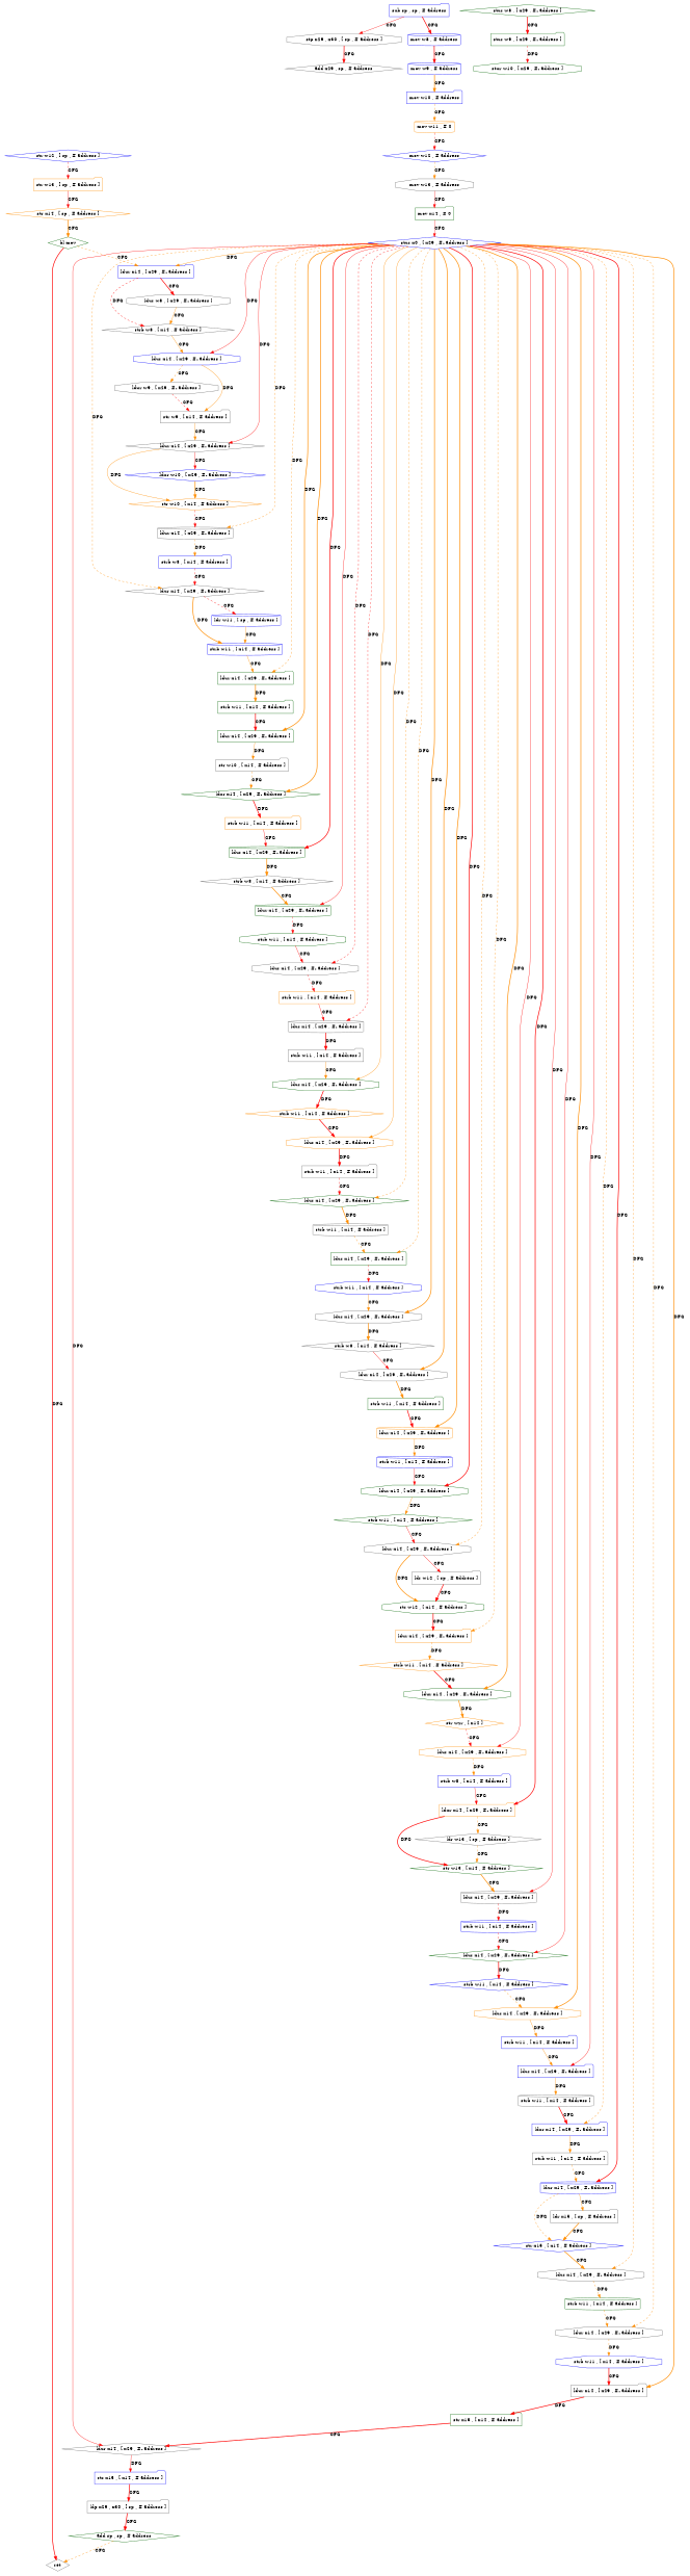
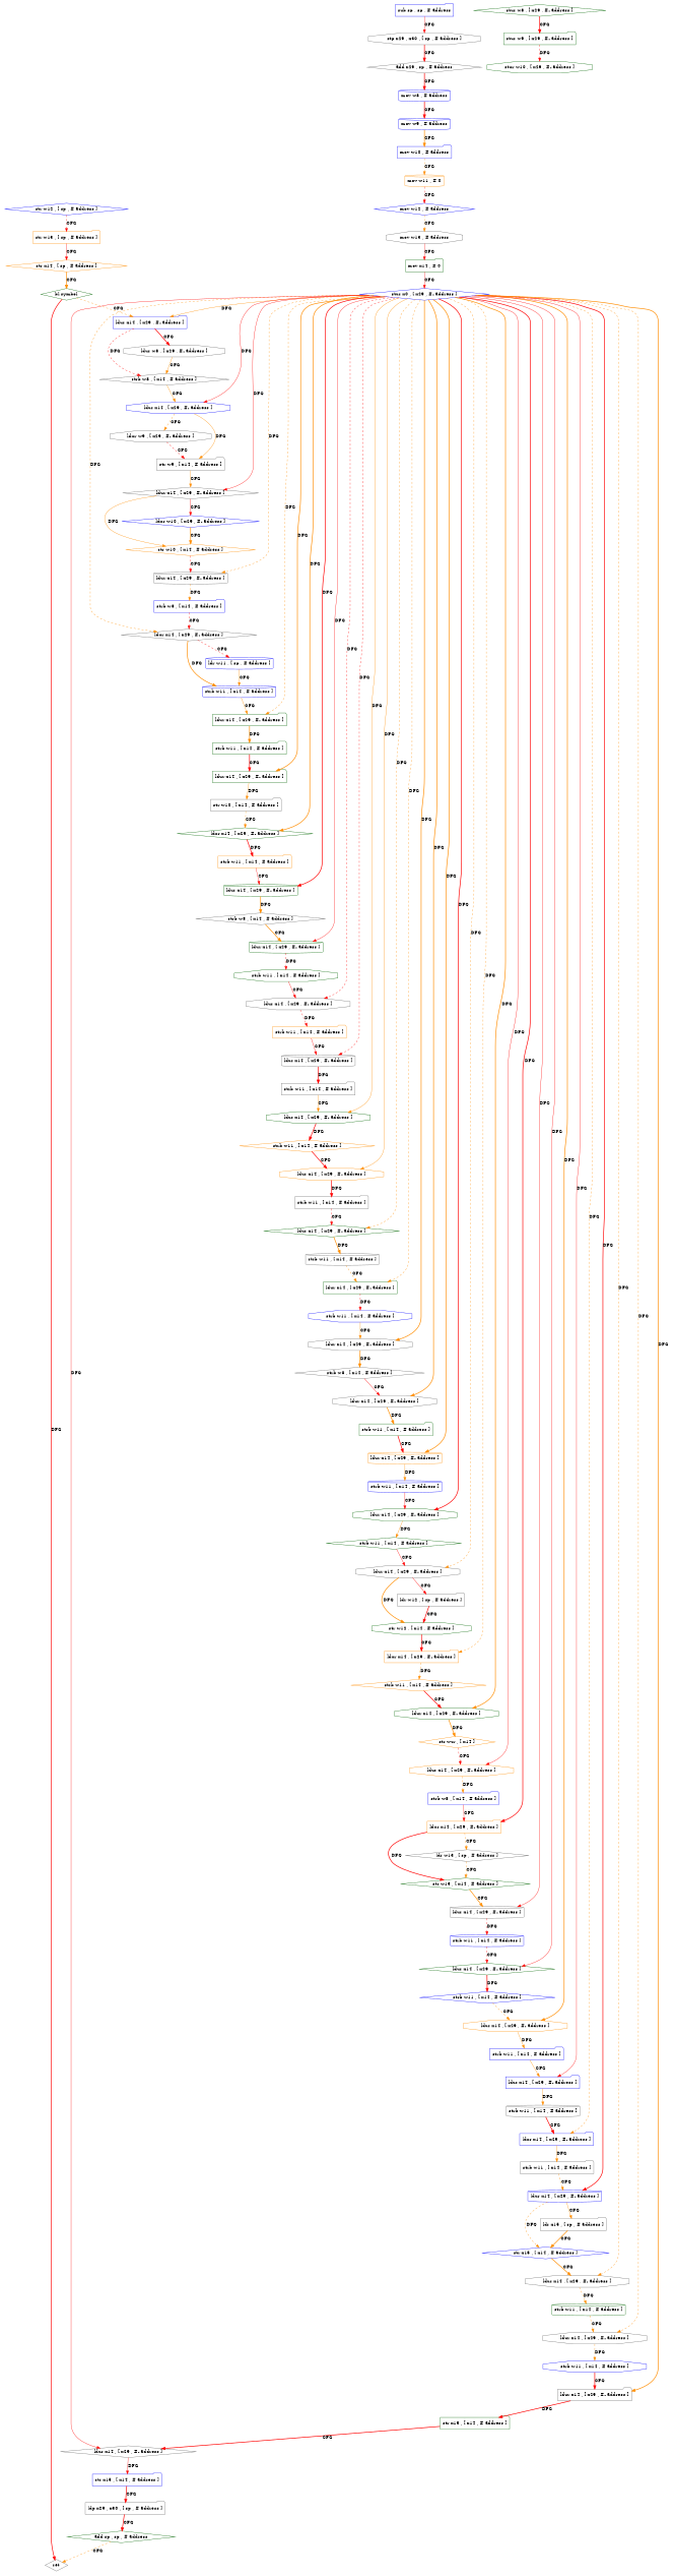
  digraph {
    node [color=gray40 shape=folder]
    edge [color=darkorange style=bold]
    n1 [color=blue label="sub sp , sp , # address"]
    n2 [label="stp x29 , x30 , [ sp , # address ]" shape=octagon]
    n3 [label="add x29 , sp , # address" shape=diamond]
    n4 [color=blue label="mov w8 , # address" shape=cylinder]
    n5 [color=blue label="mov w9 , # address" shape=cylinder]
    n6 [color=blue label="mov w10 , # address"]
    n7 [color=darkorange label="mov w11 , # 0" shape=cylinder]
    n8 [color=blue label="mov w12 , # address" shape=diamond]
    n9 [label="mov w13 , # address" shape=octagon]
    n10 [color=darkgreen label="mov x14 , # 0"]
    n11 [color=blue label="stur x0 , [ x29 , #- address ]" shape=diamond]
    n12 [color=blue label="ldur x14 , [ x29 , #- address ]"]
    n13 [color=blue label="ldur x14 , [ x29 , #- address ]" shape=octagon]
    n14 [label="ldur x14 , [ x29 , #- address ]" shape=diamond]
    n15 [label="ldur x14 , [ x29 , #- address ]" shape=cylinder]
    n16 [label="ldur x14 , [ x29 , #- address ]" shape=diamond]
    n17 [color=darkgreen label="ldur x14 , [ x29 , #- address ]"]
    n18 [color=darkgreen label="ldur x14 , [ x29 , #- address ]"]
    n19 [color=darkgreen label="ldur x14 , [ x29 , #- address ]" shape=diamond]
    n20 [color=darkgreen label="ldur x14 , [ x29 , #- address ]" shape=cylinder]
    n21 [color=darkgreen label="ldur x14 , [ x29 , #- address ]" shape=cylinder]
    n22 [label="ldur x14 , [ x29 , #- address ]" shape=octagon]
    n23 [label="ldur x14 , [ x29 , #- address ]" shape=cylinder]
    n24 [color=darkgreen label="ldur x14 , [ x29 , #- address ]" shape=octagon]
    n25 [color=darkorange label="ldur x14 , [ x29 , #- address ]" shape=octagon]
    n26 [color=darkgreen label="ldur x14 , [ x29 , #- address ]" shape=diamond]
    n27 [color=darkgreen label="ldur x14 , [ x29 , #- address ]"]
    n28 [label="ldur x14 , [ x29 , #- address ]" shape=octagon]
    n29 [label="ldur x14 , [ x29 , #- address ]" shape=octagon]
    n30 [color=darkorange label="ldur x14 , [ x29 , #- address ]" shape=cylinder]
    n31 [color=darkgreen label="ldur x14 , [ x29 , #- address ]" shape=octagon]
    n32 [label="ldur x14 , [ x29 , #- address ]" shape=octagon]
    n33 [color=darkorange label="ldur x14 , [ x29 , #- address ]"]
    n34 [color=darkgreen label="ldur x14 , [ x29 , #- address ]" shape=octagon]
    n35 [color=darkorange label="ldur x14 , [ x29 , #- address ]" shape=octagon]
    n36 [color=darkorange label="ldur x14 , [ x29 , #- address ]"]
    n37 [label="ldur x14 , [ x29 , #- address ]" shape=cylinder]
    n38 [color=darkgreen label="ldur x14 , [ x29 , #- address ]" shape=diamond]
    n39 [color=darkorange label="ldur x14 , [ x29 , #- address ]" shape=octagon]
    n40 [color=blue label="ldur x14 , [ x29 , #- address ]"]
    n41 [color=blue label="ldur x14 , [ x29 , #- address ]"]
    n42 [color=blue label="ldur x14 , [ x29 , #- address ]" shape=cylinder]
    n43 [label="ldur x14 , [ x29 , #- address ]" shape=octagon]
    n44 [label="ldur x14 , [ x29 , #- address ]" shape=octagon]
    n45 [label="ldur x14 , [ x29 , #- address ]"]
    n46 [label="ldur x14 , [ x29 , #- address ]" shape=diamond]
    n47 [label="ldur w8 , [ x29 , #- address ]" shape=octagon]
    n48 [label="strb w8 , [ x14 , # address ]" shape=diamond]
    n49 [label="ldur w9 , [ x29 , #- address ]" shape=octagon]
    n50 [label="str w9 , [ x14 , # address ]"]
    n51 [color=blue label="ldur w10 , [ x29 , #- address ]" shape=diamond]
    n52 [color=darkorange label="str w10 , [ x14 , # address ]" shape=diamond]
    n53 [color=blue label="strb w8 , [ x14 , # address ]"]
    n54 [color=blue label="ldr w11 , [ sp , # address ]" shape=cylinder]
    n55 [color=blue label="strb w11 , [ x14 , # address ]" shape=cylinder]
    n56 [color=darkgreen label="strb w11 , [ x14 , # address ]"]
    n57 [label="str w10 , [ x14 , # address ]"]
    n58 [color=darkorange label="strb w11 , [ x14 , # address ]"]
    n59 [label="strb w8 , [ x14 , # address ]" shape=diamond]
    n60 [color=darkgreen label="strb w11 , [ x14 , # address ]" shape=octagon]
    n61 [color=darkorange label="strb w11 , [ x14 , # address ]"]
    n62 [label="strb w11 , [ x14 , # address ]"]
    n63 [color=darkorange label="strb w11 , [ x14 , # address ]" shape=diamond]
    n64 [label="strb w11 , [ x14 , # address ]"]
    n65 [label="strb w11 , [ x14 , # address ]" shape=cylinder]
    n66 [color=blue label="strb w11 , [ x14 , # address ]" shape=octagon]
    n67 [label="strb w8 , [ x14 , # address ]" shape=diamond]
    n68 [color=darkgreen label="strb w11 , [ x14 , # address ]"]
    n69 [color=blue label="strb w11 , [ x14 , # address ]" shape=cylinder]
    n70 [color=darkgreen label="strb w11 , [ x14 , # address ]" shape=diamond]
    n71 [label="ldr w12 , [ sp , # address ]"]
    n72 [color=darkgreen label="str w12 , [ x14 , # address ]" shape=octagon]
    n73 [color=darkorange label="strb w11 , [ x14 , # address ]" shape=diamond]
    n74 [color=darkorange label="str wzr , [ x14 ]" shape=diamond]
    n75 [color=blue label="strb w8 , [ x14 , # address ]"]
    n76 [label="ldr w13 , [ sp , # address ]" shape=diamond]
    n77 [color=darkgreen label="str w13 , [ x14 , # address ]" shape=diamond]
    n78 [color=blue label="strb w11 , [ x14 , # address ]" shape=cylinder]
    n79 [color=blue label="strb w11 , [ x14 , # address ]" shape=diamond]
    n80 [color=blue label="strb w11 , [ x14 , # address ]"]
    n81 [label="strb w11 , [ x14 , # address ]" shape=cylinder]
    n82 [label="strb w11 , [ x14 , # address ]"]
    n83 [label="ldr x15 , [ sp , # address ]"]
    n84 [color=blue label="str x15 , [ x14 , # address ]" shape=diamond]
    n85 [color=darkgreen label="strb w11 , [ x14 , # address ]" shape=cylinder]
    n86 [color=blue label="strb w11 , [ x14 , # address ]" shape=octagon]
    n87 [color=darkgreen label="str x15 , [ x14 , # address ]"]
    n88 [color=blue label="str x15 , [ x14 , # address ]"]
    n89 [color=darkgreen label="stur w8 , [ x29 , #- address ]" shape=diamond]
    n90 [color=darkgreen label="stur w9 , [ x29 , #- address ]"]
-   n91 [color=darkgreen label="bl mov" shape=diamond]
+   n91 [color=darkgreen label="bl symbol" shape=diamond]
    n92 [label=ret shape=diamond]
    n93 [color=darkgreen label="stur w10 , [ x29 , #- address ]" shape=octagon]
    n94 [color=blue label="str w12 , [ sp , # address ]" shape=diamond]
    n95 [color=darkorange label="str w13 , [ sp , # address ]"]
    n96 [color=darkorange label="str x14 , [ sp , # address ]" shape=diamond]
    n97 [label="ldp x29 , x30 , [ sp , # address ]"]
    n98 [color=darkgreen label="add sp , sp , # address" shape=diamond]
    n1 -> n2 [color=red label=CFG style=solid]
    n2 -> n3 [color=red label=CFG]
-   n1 -> n4 [color=red label=CFG]
+   n3 -> n4 [color=red label=CFG]
    n4 -> n5 [color=red label=CFG]
    n5 -> n6 [label=CFG]
    n6 -> n7 [label=CFG style=dashed]
    n7 -> n8 [color=red label=CFG style=dashed]
    n8 -> n9 [label=CFG style=dashed]
    n9 -> n10 [color=red label=CFG style=solid]
    n10 -> n11 [color=red label=CFG style=solid]
    n11 -> n12 [label=DFG style=solid]
    n11 -> n13 [color=red label=DFG style=solid]
    n11 -> n14 [color=red label=DFG style=solid]
    n11 -> n15 [label=DFG style=dashed]
    n11 -> n16 [label=DFG style=dashed]
    n11 -> n17 [label=DFG style=dashed]
    n11 -> n18 [label=DFG]
    n11 -> n19 [label=DFG]
    n11 -> n20 [color=red label=DFG]
    n11 -> n21 [color=red label=DFG style=solid]
    n11 -> n22 [color=red label=DFG style=dashed]
    n11 -> n23 [color=red label=DFG style=dashed]
    n11 -> n24 [label=DFG style=solid]
    n11 -> n25 [label=DFG style=solid]
    n11 -> n26 [label=DFG style=dashed]
    n11 -> n27 [label=DFG style=dashed]
    n11 -> n28 [label=DFG]
    n11 -> n29 [label=DFG]
    n11 -> n30 [label=DFG]
    n11 -> n31 [color=red label=DFG]
    n11 -> n32 [label=DFG style=dashed]
    n11 -> n33 [label=DFG style=dashed]
    n11 -> n34 [label=DFG]
    n11 -> n35 [color=red label=DFG style=solid]
    n11 -> n36 [color=red label=DFG]
    n11 -> n37 [color=red label=DFG style=solid]
    n11 -> n38 [color=red label=DFG style=solid]
    n11 -> n39 [label=DFG]
    n11 -> n40 [color=red label=DFG style=solid]
    n11 -> n41 [label=DFG style=dashed]
    n11 -> n42 [color=red label=DFG]
    n11 -> n43 [label=DFG style=dashed]
    n11 -> n44 [label=DFG style=dashed]
    n11 -> n45 [label=DFG]
    n11 -> n46 [color=red label=DFG style=solid]
    n12 -> n47 [color=red label=CFG]
    n12 -> n48 [color=red label=DFG style=dashed]
    n13 -> n49 [label=CFG style=dashed]
    n13 -> n50 [label=DFG style=solid]
    n14 -> n51 [color=red label=CFG style=solid]
    n14 -> n52 [label=DFG style=solid]
    n15 -> n53 [label=DFG style=dashed]
    n16 -> n54 [color=red label=CFG style=dashed]
    n16 -> n55 [label=DFG]
    n17 -> n56 [label=DFG]
    n18 -> n57 [label=DFG style=solid]
    n19 -> n58 [color=red label=DFG]
    n20 -> n59 [label=DFG]
    n21 -> n60 [color=red label=DFG style=dashed]
    n22 -> n61 [color=red label=DFG style=dashed]
    n23 -> n62 [color=red label=DFG]
    n24 -> n63 [color=red label=DFG]
    n25 -> n64 [color=red label=DFG]
    n26 -> n65 [label=DFG]
    n27 -> n66 [color=red label=DFG style=dashed]
    n28 -> n67 [label=DFG]
    n29 -> n68 [label=DFG]
    n30 -> n69 [label=DFG style=solid]
    n31 -> n70 [label=DFG style=solid]
    n32 -> n71 [color=red label=CFG style=solid]
    n32 -> n72 [label=DFG]
    n33 -> n73 [label=DFG style=dashed]
    n34 -> n74 [label=DFG]
    n35 -> n75 [label=DFG style=dashed]
    n36 -> n76 [label=CFG style=dashed]
    n36 -> n77 [color=red label=DFG]
    n37 -> n78 [color=red label=DFG style=dashed]
    n38 -> n79 [color=red label=DFG]
    n39 -> n80 [label=DFG style=solid]
    n40 -> n81 [label=DFG style=solid]
    n41 -> n82 [label=DFG style=solid]
    n42 -> n83 [label=CFG style=solid]
    n42 -> n84 [label=DFG style=dashed]
    n43 -> n85 [label=DFG style=dashed]
    n44 -> n86 [label=DFG style=dashed]
    n45 -> n87 [color=red label=DFG]
    n46 -> n88 [color=red label=DFG style=solid]
    n47 -> n48 [label=CFG style=solid]
    n48 -> n13 [label=CFG style=solid]
    n49 -> n50 [color=red label=CFG style=dashed]
    n50 -> n14 [label=CFG style=solid]
    n51 -> n52 [label=CFG]
    n52 -> n15 [color=red label=CFG style=dashed]
    n53 -> n16 [color=red label=CFG style=dashed]
    n54 -> n55 [label=CFG style=solid]
    n55 -> n17 [label=CFG style=solid]
    n56 -> n18 [color=red label=CFG]
    n57 -> n19 [label=CFG style=dashed]
    n58 -> n20 [color=red label=CFG style=solid]
    n59 -> n21 [label=CFG]
    n60 -> n22 [color=red label=CFG style=solid]
    n61 -> n23 [color=red label=CFG style=solid]
    n62 -> n24 [label=CFG style=solid]
    n63 -> n25 [color=red label=CFG]
    n64 -> n26 [color=red label=CFG style=dashed]
    n65 -> n27 [label=CFG style=dashed]
    n66 -> n28 [label=CFG style=solid]
    n67 -> n29 [color=red label=CFG style=solid]
    n68 -> n30 [color=red label=CFG]
    n69 -> n31 [color=red label=CFG style=solid]
    n70 -> n32 [color=red label=CFG style=solid]
    n71 -> n72 [color=red label=CFG]
    n72 -> n33 [color=red label=CFG]
    n73 -> n34 [color=red label=CFG]
    n74 -> n35 [color=red label=CFG style=dashed]
    n75 -> n36 [color=red label=CFG style=solid]
    n76 -> n77 [label=CFG style=dashed]
    n77 -> n37 [label=CFG]
    n78 -> n38 [color=red label=CFG style=dashed]
    n79 -> n39 [label=CFG style=dashed]
    n80 -> n40 [label=CFG style=solid]
    n81 -> n41 [color=red label=CFG]
    n82 -> n42 [label=CFG style=dashed]
    n83 -> n84 [label=CFG]
    n84 -> n43 [label=CFG]
    n85 -> n44 [label=CFG style=dashed]
    n86 -> n45 [color=red label=CFG]
    n87 -> n46 [color=red label=CFG]
    n88 -> n97 [color=red label=CFG]
    n89 -> n90 [color=red label=CFG]
    n90 -> n93 [color=red label=DFG style=dashed]
    n91 -> n12 [label=CFG style=dashed]
    n91 -> n92 [color=red label=DFG]
    n94 -> n95 [color=red label=CFG style=dashed]
    n95 -> n96 [color=red label=CFG style=solid]
    n96 -> n91 [label=CFG]
    n97 -> n98 [color=red label=CFG]
    n98 -> n92 [label=CFG style=dashed]
  }
